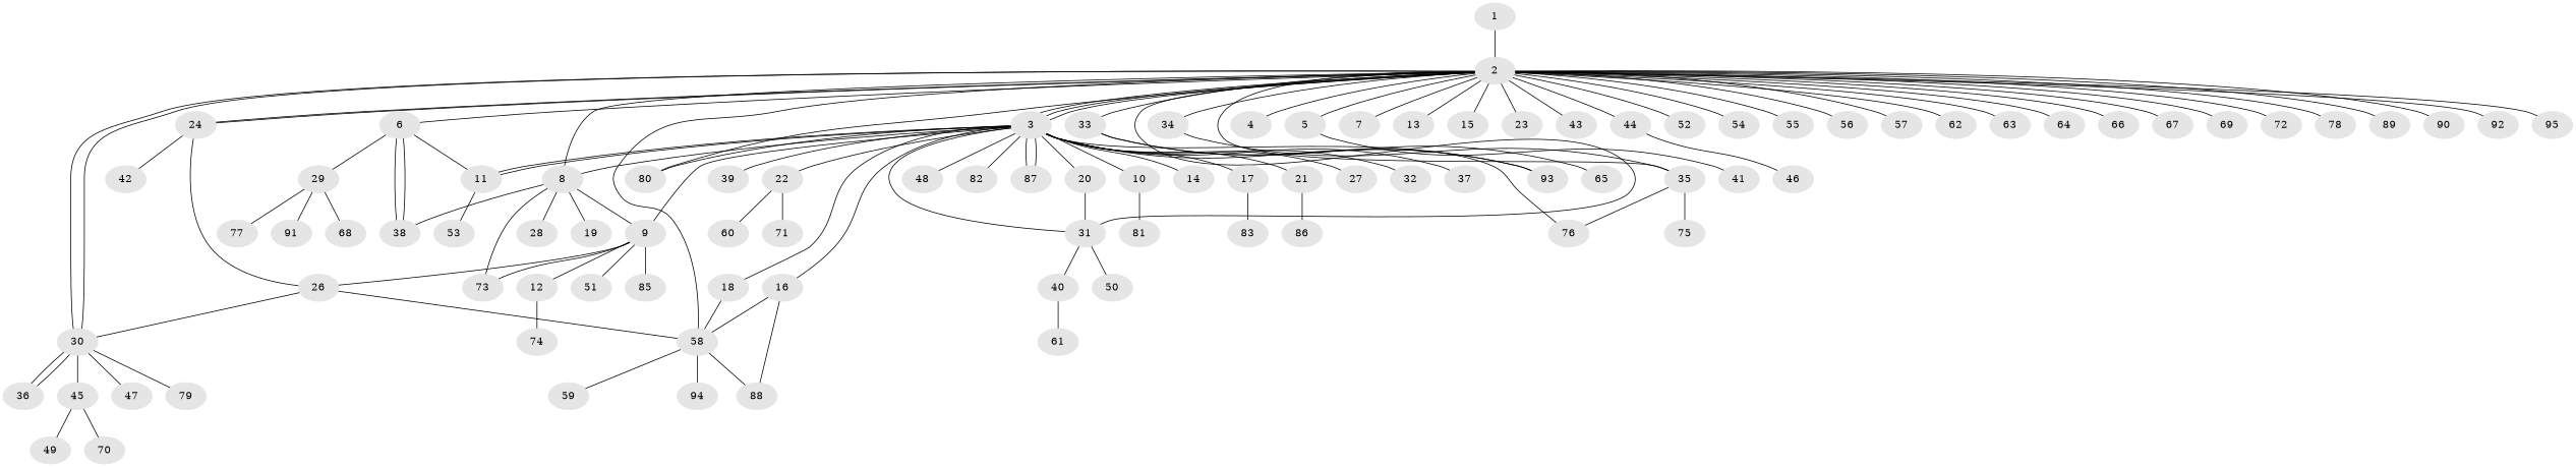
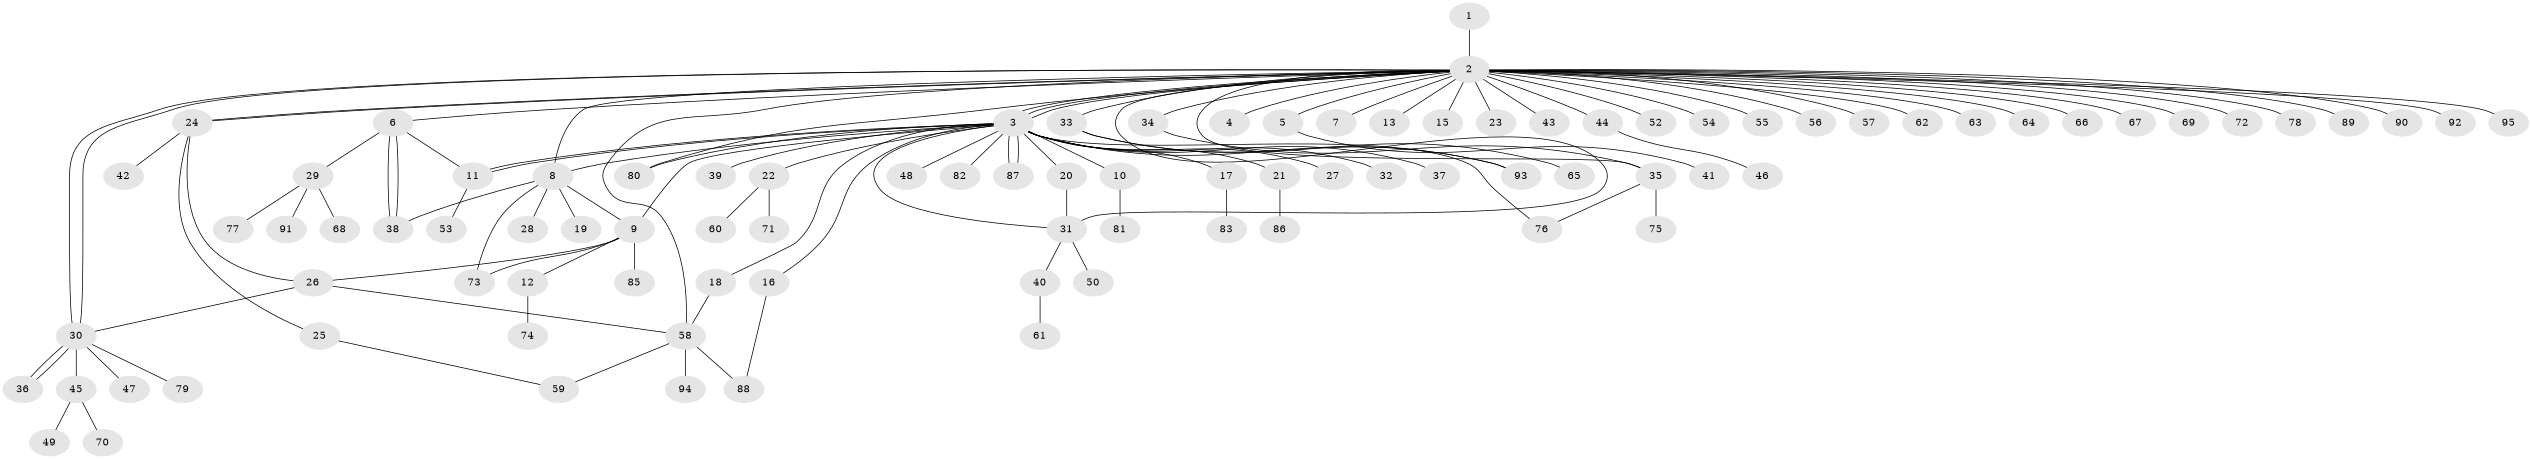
  graph {
    node [color=gray90 style=filled]
    1
    2
    3
    4
    5
    6
    7
    8
    13
    15
    23
    24
    30
    31
    33
    34
    35
    43
    44
    52
    54
    55
    56
    57
    58
    62
    63
    64
    66
    67
    69
    72
    78
    80
    89
    90
    92
    95
    9
    10
    11
-   14
    16
    17
    18
    20
    21
    22
    27
    32
    37
    39
    48
    76
    82
    87
    93
    41
    29
    38
    19
    28
    73
    26
+   25
    42
    36
    45
    47
    79
    40
    50
    65
    75
    46
    88
    59
    94
    12
-   51
    85
    81
    53
    83
    86
    60
    71
    68
    77
    91
    74
    49
    70
    61
    1 -- 2
    2 -- 3
    2 -- 3
    2 -- 3
    2 -- 4
    2 -- 5
    2 -- 6
    2 -- 7
    2 -- 8
    2 -- 13
    2 -- 15
    2 -- 23
    2 -- 24
    2 -- 24
    2 -- 30
    2 -- 30
    2 -- 31
    2 -- 33
    2 -- 34
    2 -- 35
    2 -- 43
    2 -- 44
    2 -- 52
    2 -- 54
    2 -- 55
    2 -- 56
    2 -- 57
    2 -- 58
    2 -- 62
    2 -- 63
    2 -- 64
    2 -- 66
    2 -- 67
    2 -- 69
    2 -- 72
    2 -- 78
    2 -- 80
    2 -- 89
    2 -- 90
    2 -- 92
    2 -- 95
    3 -- 8
    3 -- 31
    3 -- 80
    3 -- 9
    3 -- 10
    3 -- 11
    3 -- 11
-   3 -- 14
    3 -- 16
    3 -- 17
    3 -- 18
    3 -- 20
    3 -- 21
    3 -- 22
    3 -- 27
    3 -- 32
    3 -- 37
    3 -- 39
    3 -- 48
    3 -- 76
    3 -- 82
    3 -- 87
    3 -- 87
    3 -- 93
    5 -- 41
    6 -- 11
    6 -- 29
    6 -- 38
    6 -- 38
    8 -- 9
    8 -- 38
    8 -- 19
    8 -- 28
    8 -- 73
    24 -- 26
+   24 -- 25
    24 -- 42
    30 -- 36
    30 -- 36
    30 -- 45
    30 -- 47
    30 -- 79
    31 -- 40
    31 -- 50
    33 -- 93
    33 -- 65
    34 -- 35
    35 -- 76
    35 -- 75
    44 -- 46
    58 -- 88
    58 -- 59
    58 -- 94
    9 -- 73
    9 -- 26
    9 -- 12
-   9 -- 51
    9 -- 85
    10 -- 81
    11 -- 53
-   16 -- 58
    16 -- 88
    17 -- 83
    18 -- 58
    20 -- 31
    21 -- 86
    22 -- 60
    22 -- 71
    29 -- 68
    29 -- 77
    29 -- 91
    26 -- 30
    26 -- 58
+   25 -- 59
    45 -- 49
    45 -- 70
    40 -- 61
    12 -- 74
  }
